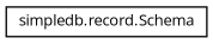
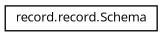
  digraph {
    rankdir=LR
    fontname="Open Sans"
-   n1 [color=black fillcolor=white fontname="Open Sans" fontsize=10 height=0.2 label="simpledb.record.Schema" shape=record style=filled width=0.4]
+   n1 [color=black fillcolor=white fontname="Open Sans" fontsize=10 height=0.2 label="record.record.Schema" shape=record style=filled width=0.4]
  }
